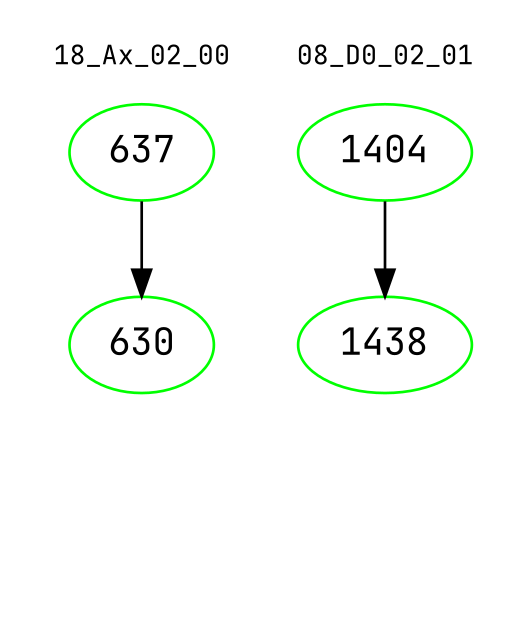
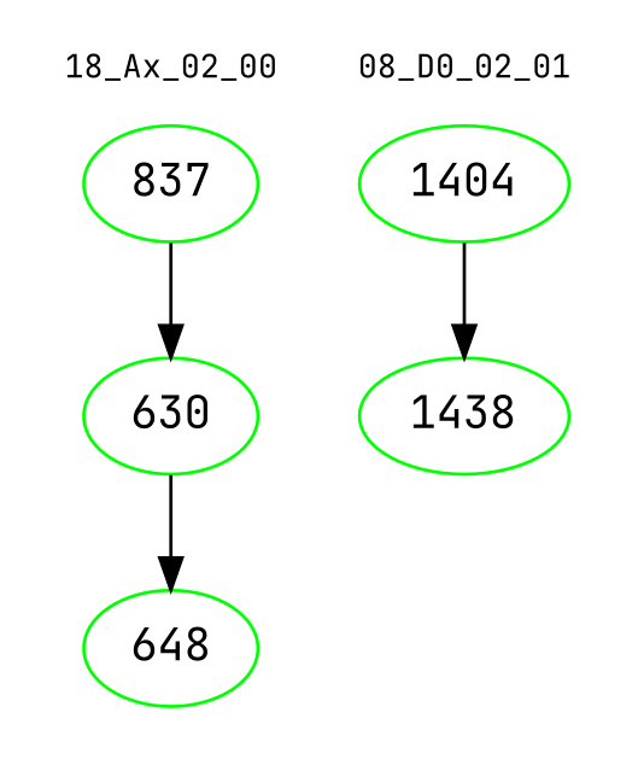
  digraph {
    fontname="JetBrains Mono"
    node [color=green fontname="JetBrains Mono"]
    edge [color=black fontname="JetBrains Mono"]
    n1 [label=630]
-   n3 [label=637]
+   n2 [label=648]
+   n3 [label=837]
    n4 [label=1404]
    n5 [label=1438]
    subgraph cluster_1 {
      color=white
      fontsize=10
      label="18_Ax_02_00"
      n1
+     n2
      n3
    }
    subgraph cluster_2 {
      color=white
      fontsize=10
      label="08_D0_02_01"
      n4
      n5
    }
+   n1 -> n2
    n3 -> n1
    n4 -> n5
  }
